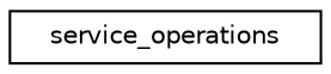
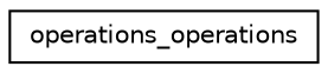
  digraph {
    rankdir=LR
-   n1 [color=black fillcolor=white fontname=Helvetica fontsize=10 height=0.2 label=service_operations shape=record style=filled width=0.4]
+   n1 [color=black fillcolor=white fontname=Helvetica fontsize=10 height=0.2 label=operations_operations shape=record style=filled width=0.4]
  }
